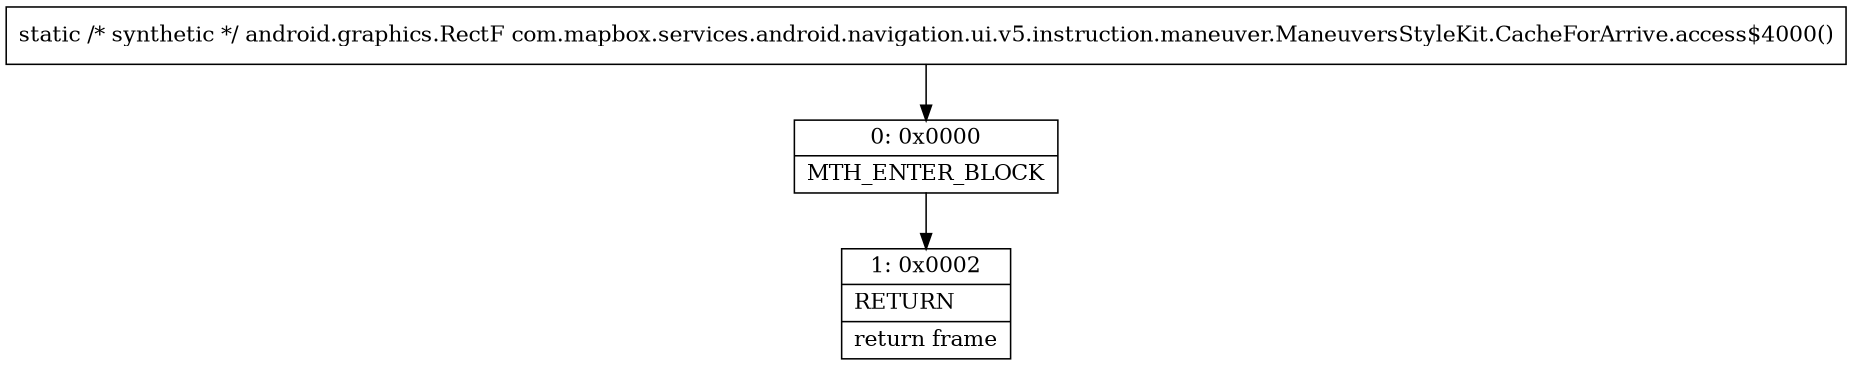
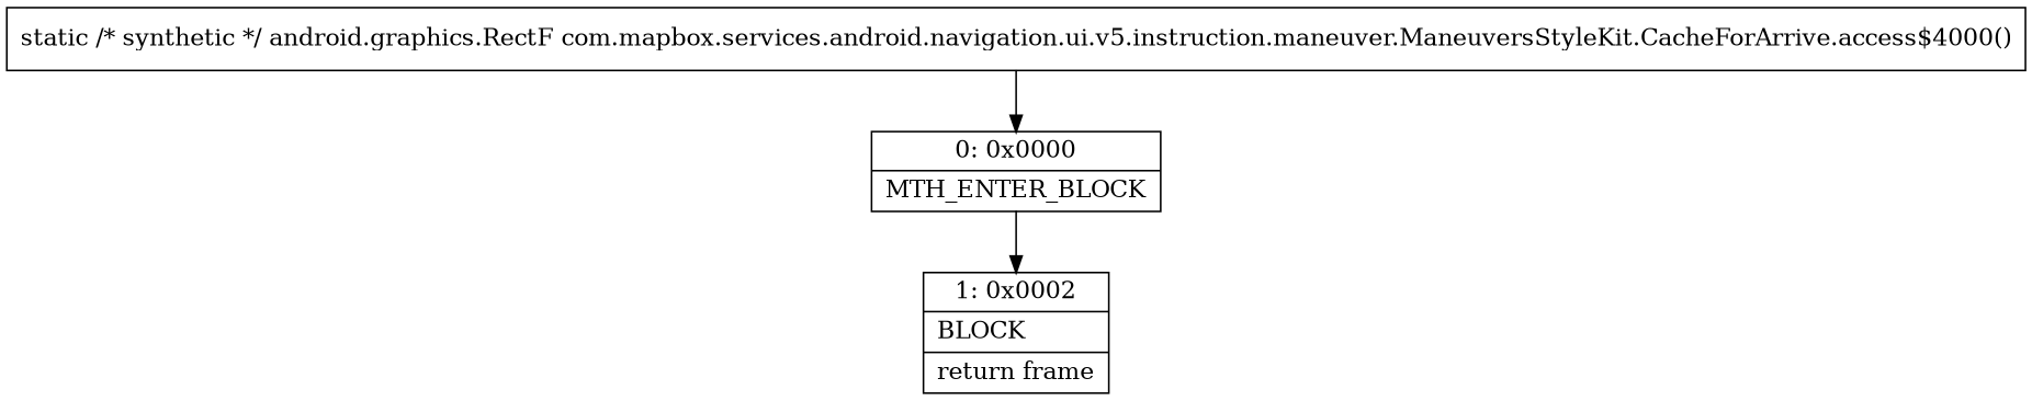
  digraph {
    node [shape=record]
    n1 [label="{0\:\ 0x0000|MTH_ENTER_BLOCK\l}"]
-   n2 [label="{1\:\ 0x0002|RETURN\l|return frame\l}"]
+   n2 [label="{1\:\ 0x0002|BLOCK\l|return frame\l}"]
    n3 [label="{static \/* synthetic *\/ android.graphics.RectF com.mapbox.services.android.navigation.ui.v5.instruction.maneuver.ManeuversStyleKit.CacheForArrive.access$4000() }"]
    n1 -> n2
    n3 -> n1
  }
